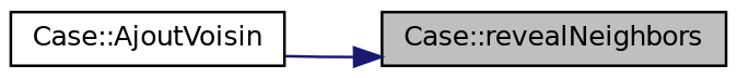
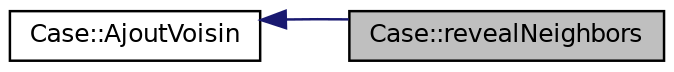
  digraph {
    rankdir=RL
    node [color=black fontname=Helvetica fontsize=10 shape=record style=filled]
    n1 [fillcolor=grey75 fontcolor=black height=0.2 label="Case::revealNeighbors" width=0.4]
    n2 [fillcolor=white height=0.2 label="Case::AjoutVoisin" width=0.4]
-   n1 -> n2 [color=midnightblue dir=back fontname=Helvetica fontsize=10 labelfontname=Helvetica labelfontsize=10 style=solid]
+   n2 -> n1 [color=midnightblue dir=back fontname=Helvetica fontsize=10 labelfontname=Helvetica labelfontsize=10 style=solid]
  }
